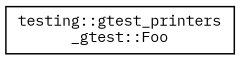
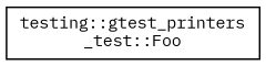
  digraph {
    rankdir=LR
    fontname="IBM Plex Mono"
-   n1 [color=black fillcolor=white fontname="IBM Plex Mono" fontsize=10 height=0.2 label="testing::gtest_printers\l_gtest::Foo" shape=record style=filled width=0.4]
+   n1 [color=black fillcolor=white fontname="IBM Plex Mono" fontsize=10 height=0.2 label="testing::gtest_printers\l_test::Foo" shape=record style=filled width=0.4]
  }
